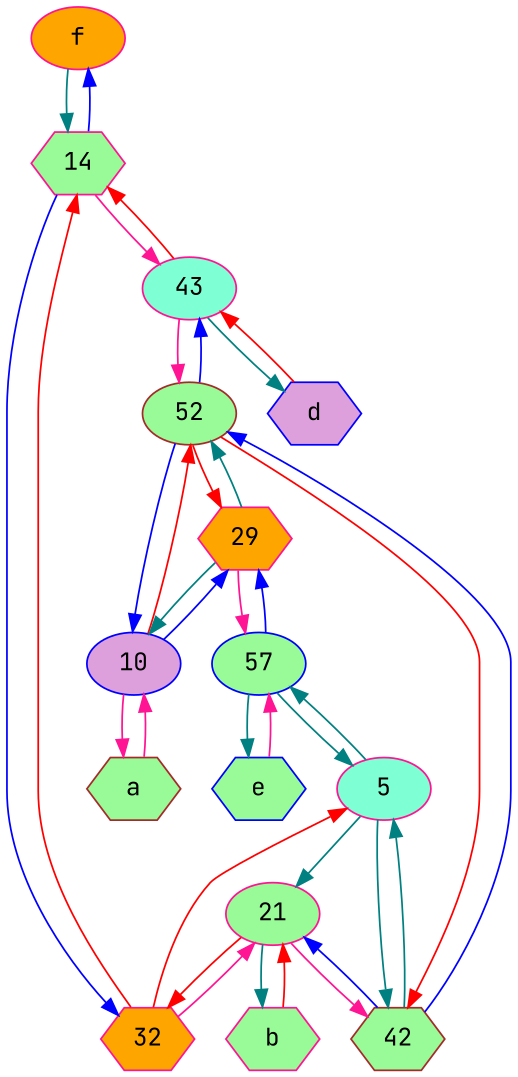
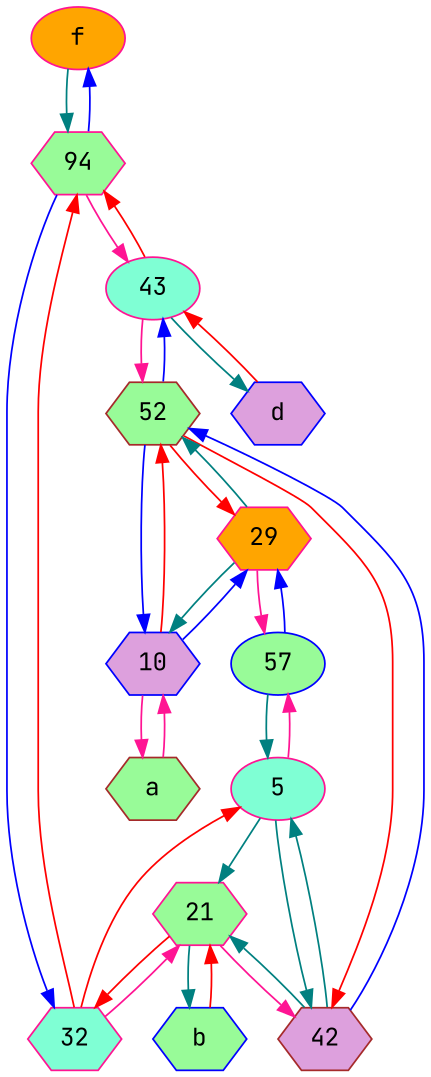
  digraph {
    fontname="JetBrains Mono"
    node [color=deeppink fillcolor=palegreen fontname="JetBrains Mono" shape=hexagon style=filled]
    edge [color=teal fontname="JetBrains Mono"]
    f [fillcolor=orange shape=ellipse]
-   14
-   32 [fillcolor=orange]
+   14 [label=94]
+   32 [fillcolor=aquamarine]
    43 [fillcolor=aquamarine shape=ellipse]
-   b
-   21 [shape=ellipse]
-   42 [color=brown]
+   b [color=blue]
+   21
+   42 [color=brown fillcolor=plum]
    5 [fillcolor=aquamarine shape=ellipse]
    57 [color=blue shape=ellipse]
    d [color=blue fillcolor=plum]
-   52 [color=brown shape=ellipse]
-   10 [color=blue fillcolor=plum shape=ellipse]
+   52 [color=brown]
+   10 [color=blue fillcolor=plum]
    n13 [fillcolor=orange label=29]
    a [color=brown]
-   e [color=blue]
    f -> 14
    14 -> f [color=blue]
    14 -> 32 [color=blue]
    14 -> 43 [color=deeppink]
    32 -> 14 [color=red]
    32 -> 21 [color=deeppink]
    32 -> 5 [color=red]
    43 -> 14 [color=red]
    43 -> d
    43 -> 52 [color=deeppink]
    b -> 21 [color=red]
    21 -> 32 [color=red]
    21 -> b
    21 -> 42 [color=deeppink]
-   42 -> 21 [color=blue]
+   42 -> 21
    42 -> 5
    42 -> 52 [color=blue]
    5 -> 21
    5 -> 42
-   5 -> 57
+   5 -> 57 [color=deeppink]
    57 -> 5
    57 -> n13 [color=blue]
-   57 -> e
    d -> 43 [color=red]
    52 -> 43 [color=blue]
    52 -> 42 [color=red]
    52 -> 10 [color=blue]
    52 -> n13 [color=red]
    10 -> 52 [color=red]
    10 -> n13 [color=blue]
    10 -> a [color=deeppink]
    n13 -> 57 [color=deeppink]
    n13 -> 52
    n13 -> 10
    a -> 10 [color=deeppink]
-   e -> 57 [color=deeppink]
  }
